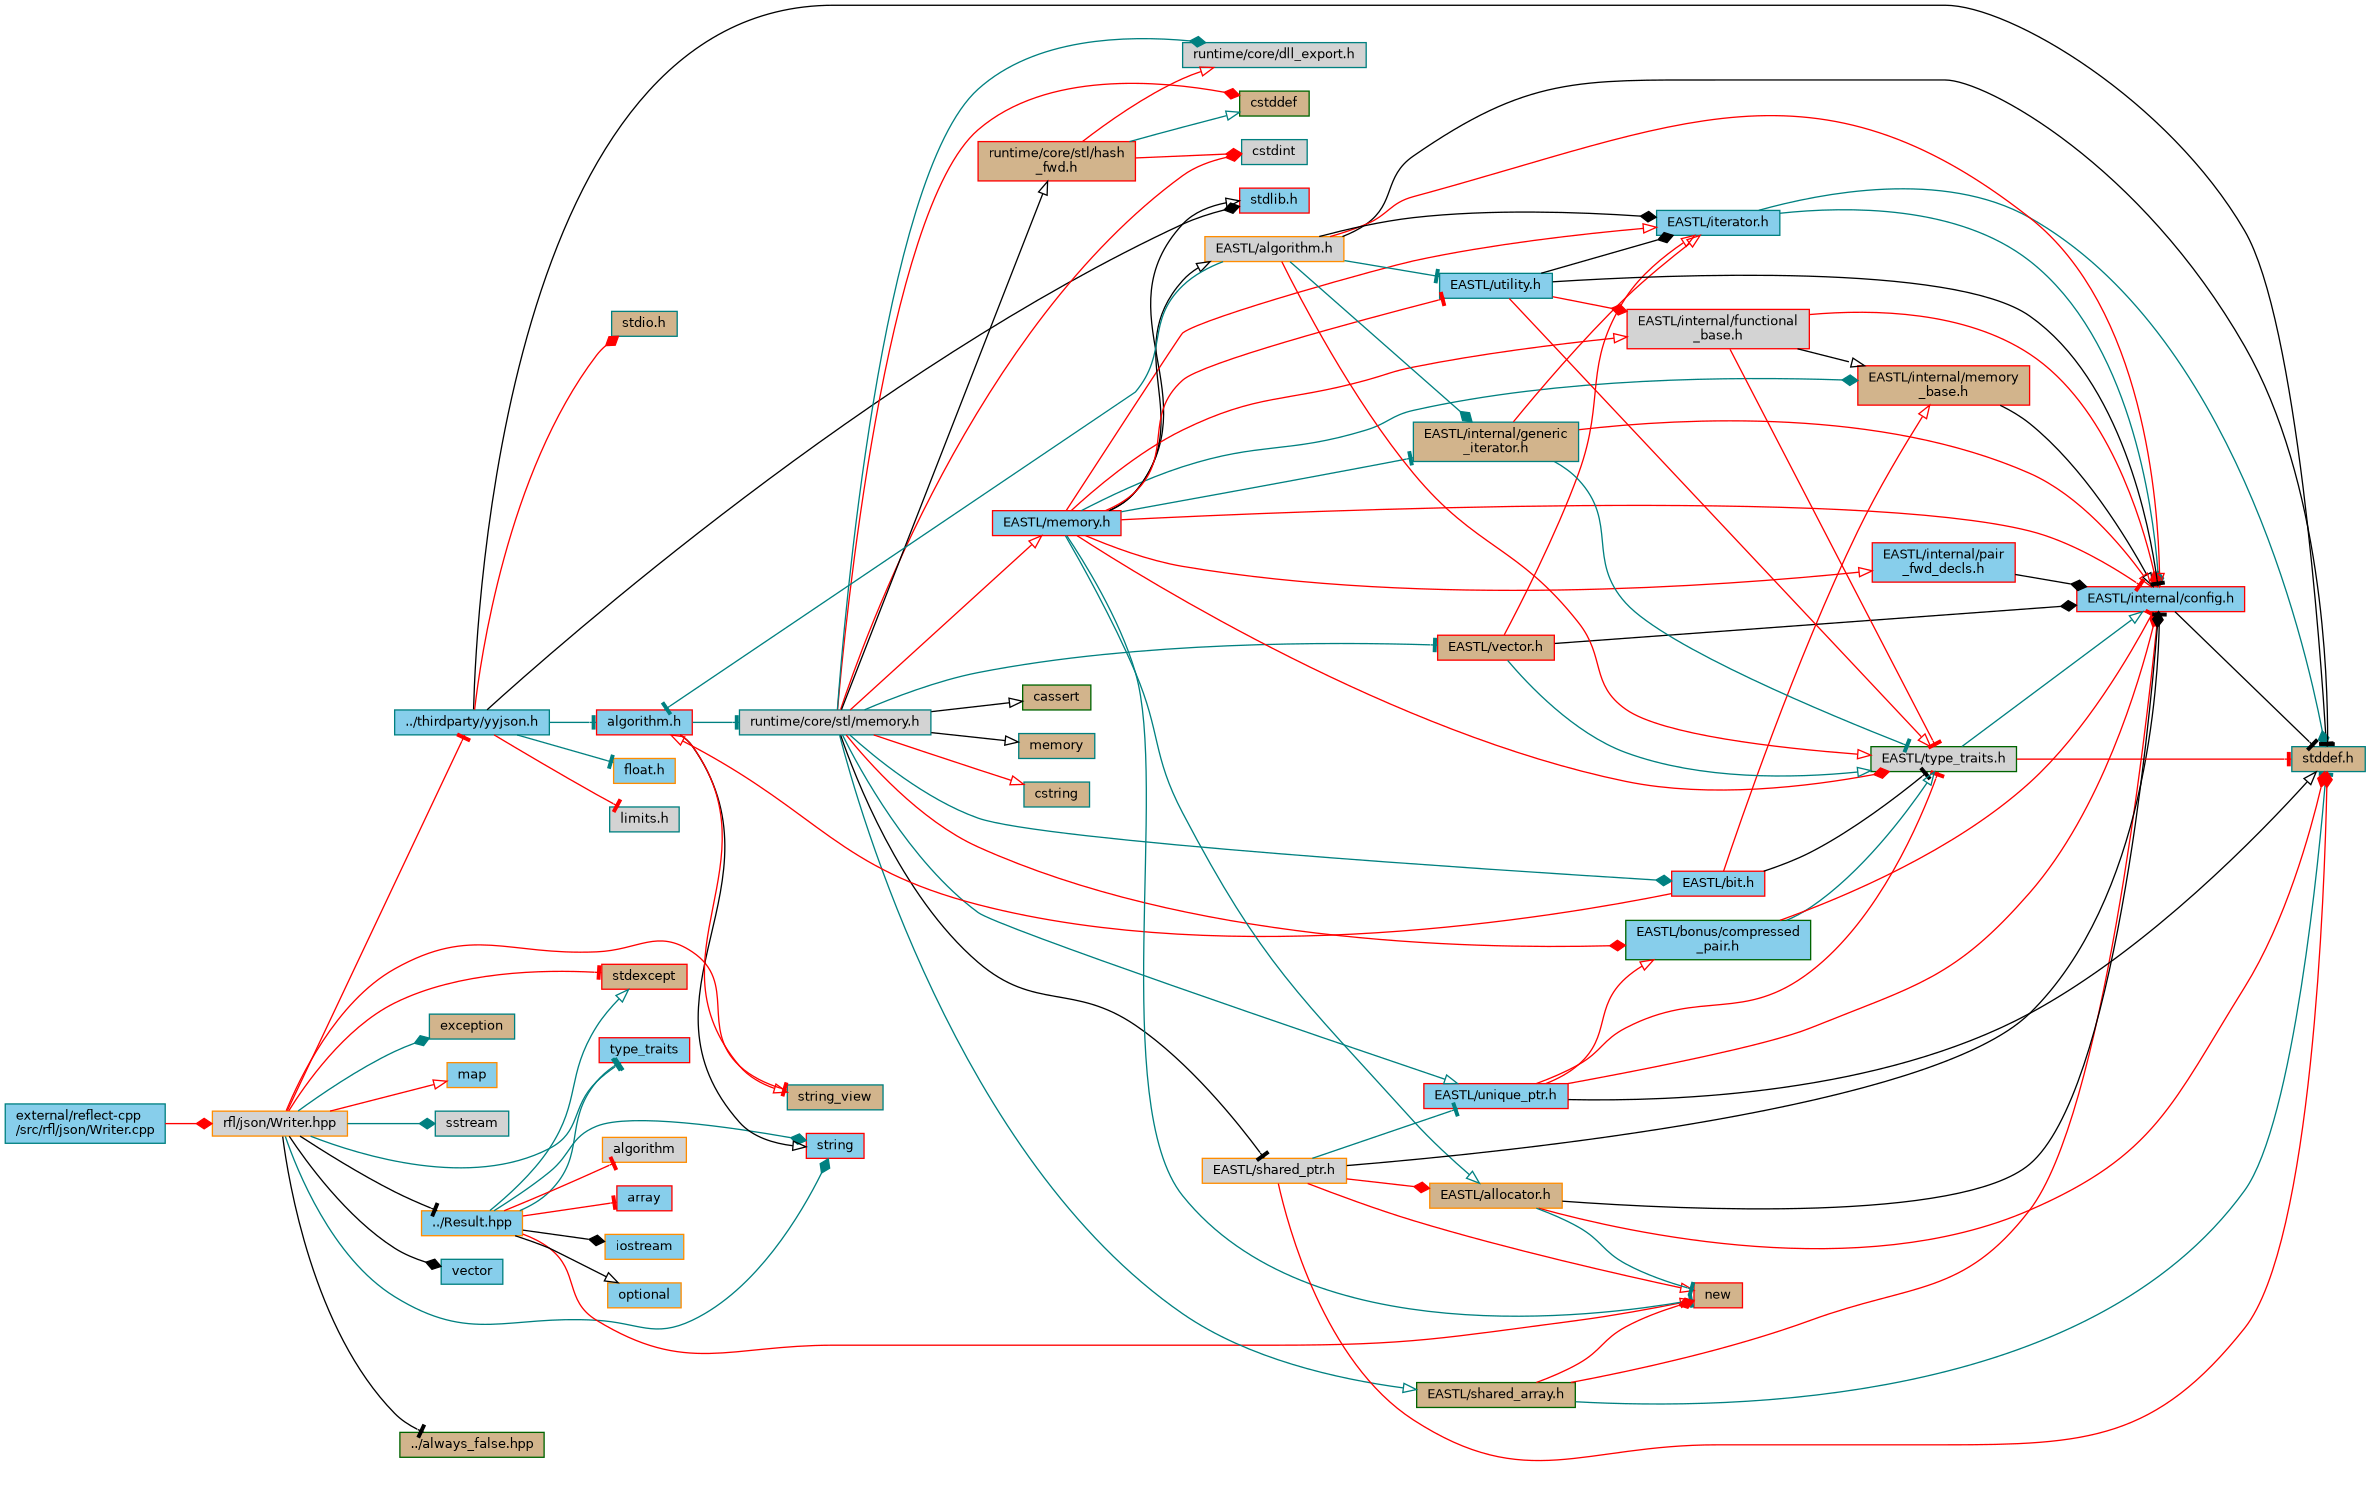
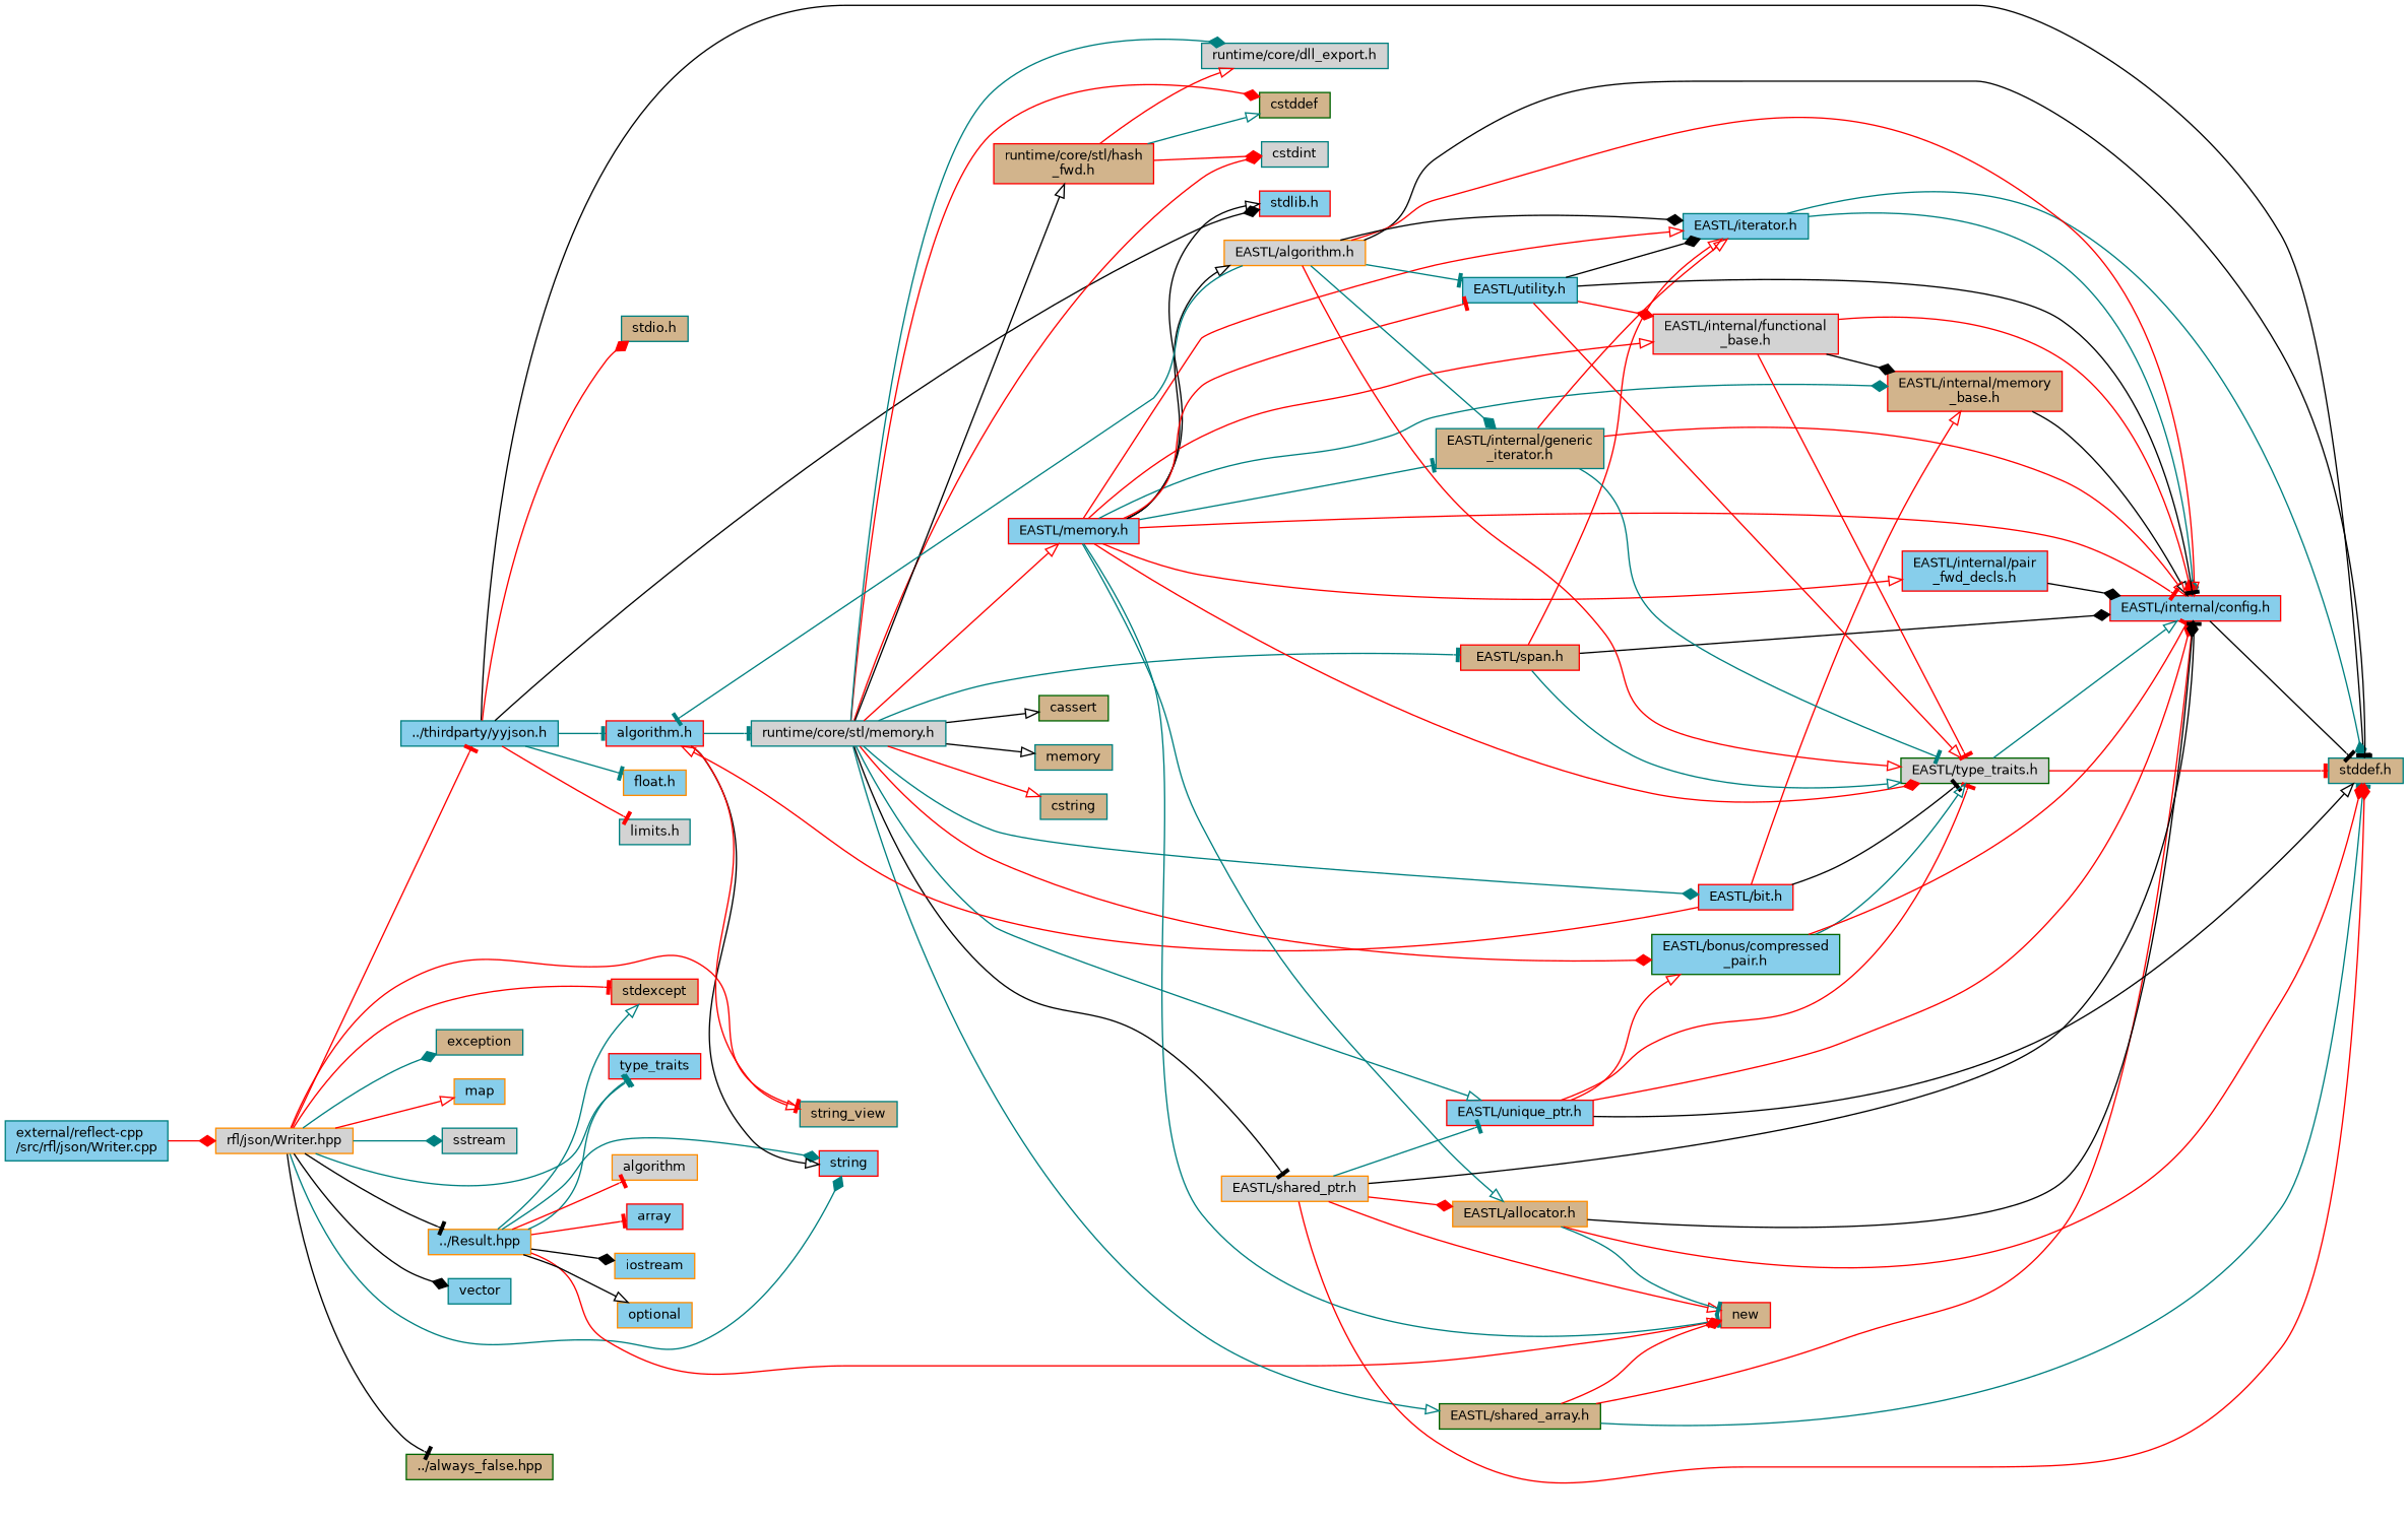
  digraph {
    rankdir=LR
    node [color=teal fillcolor=skyblue fontname=Helvetica fontsize=10 shape=box style=filled]
    edge [arrowhead=onormal color=red fontname=Helvetica fontsize=10 labelfontname=Helvetica labelfontsize=10 style=solid]
    n1 [fontcolor=black height=0.2 label="external/reflect-cpp\l/src/rfl/json/Writer.cpp" width=0.4]
    n2 [color=darkorange fillcolor=lightgrey height=0.2 label="rfl/json/Writer.hpp" width=0.4]
    n3 [height=0.2 label="../thirdparty/yyjson.h" width=0.4]
    n4 [color=red height=0.2 label=string width=0.4]
    n5 [fillcolor=tan height=0.2 label=string_view width=0.4]
    n6 [fillcolor=tan height=0.2 label=exception width=0.4]
    n7 [color=darkorange height=0.2 label=map width=0.4]
    n8 [fillcolor=lightgrey height=0.2 label=sstream width=0.4]
    n9 [color=red fillcolor=tan height=0.2 label=stdexcept width=0.4]
    n10 [color=red height=0.2 label=type_traits width=0.4]
    n11 [height=0.2 label=vector width=0.4]
    n12 [color=darkorange height=0.2 label="../Result.hpp" width=0.4]
    n13 [color=darkgreen fillcolor=tan height=0.2 label="../always_false.hpp" width=0.4]
    n14 [color=darkorange height=0.2 label="float.h" width=0.4]
    n15 [fillcolor=lightgrey height=0.2 label="limits.h" width=0.4]
    n16 [fillcolor=tan height=0.2 label="stddef.h" width=0.4]
    n17 [fillcolor=tan height=0.2 label="stdio.h" width=0.4]
    n18 [color=red height=0.2 label="stdlib.h" width=0.4]
    n19 [color=red height=0.2 label="algorithm.h" width=0.4]
    n20 [color=red fillcolor=tan height=0.2 label=new width=0.4]
    n21 [color=darkorange fillcolor=lightgrey height=0.2 label=algorithm width=0.4]
    n22 [color=red height=0.2 label=array width=0.4]
    n23 [color=darkorange height=0.2 label=iostream width=0.4]
    n24 [color=darkorange height=0.2 label=optional width=0.4]
    n25 [fillcolor=lightgrey height=0.2 label="runtime/core/stl/memory.h" width=0.4]
    n26 [color=darkgreen fillcolor=tan height=0.2 label=cstddef width=0.4]
    n27 [fillcolor=lightgrey height=0.2 label=cstdint width=0.4]
    n28 [color=darkgreen fillcolor=tan height=0.2 label=cassert width=0.4]
    n29 [fillcolor=tan height=0.2 label=memory width=0.4]
    n30 [fillcolor=tan height=0.2 label=cstring width=0.4]
    n31 [color=red height=0.2 label="EASTL/bit.h" width=0.4]
    n32 [color=red height=0.2 label="EASTL/memory.h" width=0.4]
    n33 [color=darkgreen fillcolor=tan height=0.2 label="EASTL/shared_array.h" width=0.4]
    n34 [color=red height=0.2 label="EASTL/unique_ptr.h" width=0.4]
    n35 [color=darkgreen height=0.2 label="EASTL/bonus/compressed\l_pair.h" width=0.4]
    n36 [color=darkorange fillcolor=lightgrey height=0.2 label="EASTL/shared_ptr.h" width=0.4]
-   n37 [color=red fillcolor=tan height=0.2 label="EASTL/vector.h" width=0.4]
+   n37 [color=red fillcolor=tan height=0.2 label="EASTL/span.h" width=0.4]
    n38 [fillcolor=lightgrey height=0.2 label="runtime/core/dll_export.h" width=0.4]
    n39 [color=red fillcolor=tan height=0.2 label="runtime/core/stl/hash\l_fwd.h" width=0.4]
    n40 [color=red fillcolor=tan height=0.2 label="EASTL/internal/memory\l_base.h" width=0.4]
    n41 [color=darkgreen fillcolor=lightgrey height=0.2 label="EASTL/type_traits.h" width=0.4]
    n42 [color=red height=0.2 label="EASTL/internal/config.h" width=0.4]
    n43 [fillcolor=tan height=0.2 label="EASTL/internal/generic\l_iterator.h" width=0.4]
    n44 [height=0.2 label="EASTL/iterator.h" width=0.4]
    n45 [color=red height=0.2 label="EASTL/internal/pair\l_fwd_decls.h" width=0.4]
    n46 [color=red fillcolor=lightgrey height=0.2 label="EASTL/internal/functional\l_base.h" width=0.4]
    n47 [color=darkorange fillcolor=lightgrey height=0.2 label="EASTL/algorithm.h" width=0.4]
    n48 [height=0.2 label="EASTL/utility.h" width=0.4]
    n49 [color=darkorange fillcolor=tan height=0.2 label="EASTL/allocator.h" width=0.4]
    n1 -> n2 [arrowhead=diamond]
    n2 -> n3 [arrowhead=tee]
    n2 -> n4 [arrowhead=diamond color=teal]
    n2 -> n5 [arrowhead=tee]
    n2 -> n6 [arrowhead=diamond color=teal]
    n2 -> n7
    n2 -> n8 [arrowhead=diamond color=teal]
    n2 -> n9 [arrowhead=tee]
    n2 -> n10 [arrowhead=tee color=teal]
    n2 -> n11 [arrowhead=diamond color=black]
    n2 -> n12 [arrowhead=tee color=black]
    n2 -> n13 [arrowhead=tee color=black]
    n3 -> n14 [arrowhead=tee color=teal]
    n3 -> n15 [arrowhead=tee]
    n3 -> n16 [arrowhead=tee color=black]
    n3 -> n17 [arrowhead=diamond]
    n3 -> n18 [arrowhead=diamond color=black]
    n3 -> n19 [arrowhead=tee color=teal]
    n12 -> n4 [arrowhead=diamond color=teal]
    n12 -> n9 [color=teal]
    n12 -> n10 [arrowhead=tee color=teal]
    n12 -> n20
    n12 -> n21 [arrowhead=tee]
    n12 -> n22 [arrowhead=tee]
    n12 -> n23 [arrowhead=diamond color=black]
    n12 -> n24 [color=black]
    n19 -> n4 [color=black]
    n19 -> n5
    n19 -> n25 [arrowhead=tee color=teal]
    n25 -> n26 [arrowhead=diamond]
    n25 -> n27 [arrowhead=diamond]
    n25 -> n28 [color=black]
    n25 -> n29 [color=black]
    n25 -> n30
    n25 -> n31 [arrowhead=diamond color=teal]
    n25 -> n32
    n25 -> n33 [color=teal]
    n25 -> n34 [color=teal]
    n25 -> n35 [arrowhead=diamond]
    n25 -> n36 [arrowhead=tee color=black]
    n25 -> n37 [arrowhead=tee color=teal]
    n25 -> n38 [arrowhead=diamond color=teal]
    n25 -> n39 [color=black]
    n31 -> n19
    n31 -> n40
    n31 -> n41 [arrowhead=tee color=black]
    n32 -> n18 [color=black]
    n32 -> n20 [arrowhead=tee color=teal]
    n32 -> n40 [arrowhead=diamond color=teal]
    n32 -> n41 [arrowhead=diamond]
    n32 -> n42 [arrowhead=tee]
    n32 -> n43 [arrowhead=tee color=teal]
    n32 -> n44
    n32 -> n45
    n32 -> n46
    n32 -> n47 [color=black]
    n32 -> n48 [arrowhead=tee]
    n32 -> n49 [color=teal]
    n33 -> n16 [arrowhead=tee color=teal]
    n33 -> n20 [arrowhead=diamond]
    n33 -> n42 [arrowhead=diamond]
    n34 -> n16 [color=black]
    n34 -> n35
    n34 -> n41 [arrowhead=tee]
    n34 -> n42 [arrowhead=diamond]
    n35 -> n41 [color=teal]
    n35 -> n42 [arrowhead=tee]
    n36 -> n16 [arrowhead=diamond]
    n36 -> n20
    n36 -> n34 [arrowhead=tee color=teal]
    n36 -> n42 [arrowhead=tee color=black]
    n36 -> n49 [arrowhead=diamond]
    n37 -> n41 [color=teal]
    n37 -> n42 [arrowhead=diamond color=black]
    n37 -> n44
    n39 -> n26 [color=teal]
    n39 -> n27 [arrowhead=diamond]
    n39 -> n38
    n40 -> n42 [color=black]
    n41 -> n16 [arrowhead=tee]
    n41 -> n42 [color=teal]
    n42 -> n16 [arrowhead=tee color=black]
    n43 -> n41 [arrowhead=tee color=teal]
    n43 -> n42
    n43 -> n44
    n44 -> n16 [arrowhead=diamond color=teal]
    n44 -> n42 [arrowhead=diamond color=teal]
    n45 -> n42 [arrowhead=diamond color=black]
-   n46 -> n40 [color=black]
+   n46 -> n40 [arrowhead=diamond color=black]
    n46 -> n41 [arrowhead=tee]
    n46 -> n42 [arrowhead=diamond]
    n47 -> n16 [arrowhead=tee color=black]
    n47 -> n19 [arrowhead=tee color=teal]
    n47 -> n41
    n47 -> n42
    n47 -> n43 [arrowhead=diamond color=teal]
    n47 -> n44 [arrowhead=diamond color=black]
    n47 -> n48 [arrowhead=tee color=teal]
    n48 -> n41
    n48 -> n42 [arrowhead=tee color=black]
    n48 -> n44 [arrowhead=diamond color=black]
    n48 -> n46 [arrowhead=diamond]
    n49 -> n16 [arrowhead=diamond]
    n49 -> n20 [arrowhead=tee color=teal]
    n49 -> n42 [arrowhead=diamond color=black]
  }
